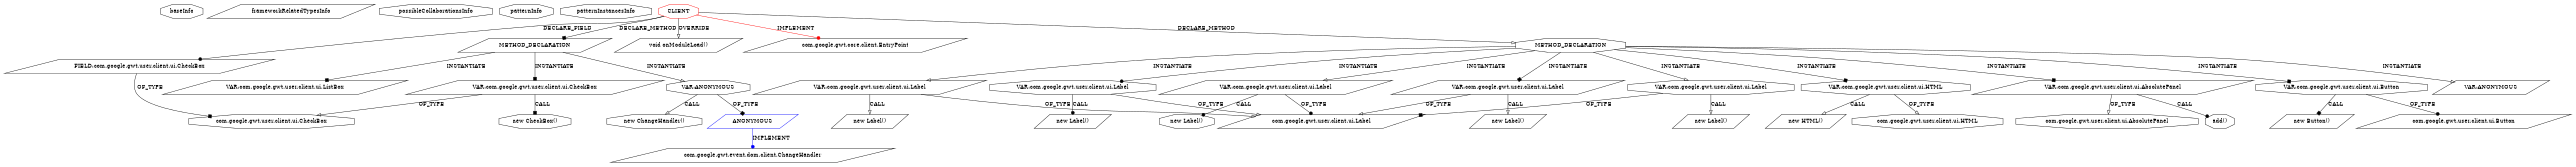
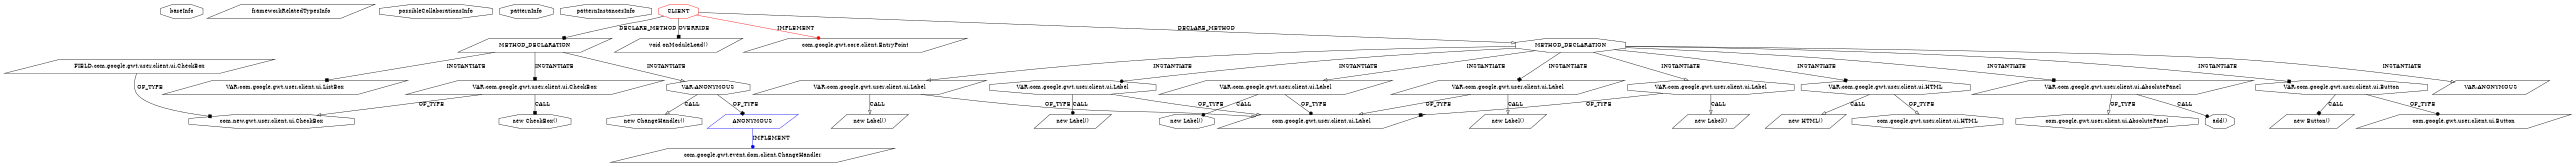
  digraph {
    node [shape=parallelogram isFrameworkType=false vertexType=VARIABLE_EXPRESION]
    edge [arrowhead=onormal]
    baseInfo [category=pattern graphId=476 isAnonymous=false possibleRelation=true shape=octagon isFrameworkType="" vertexType=""]
    frameworkRelatedTypesInfo [0="com.google.gwt.core.client.EntryPoint" isFrameworkType="" vertexType=""]
    possibleCollaborationsInfo [0="476~INSTANTIATION-CLIENT_METHOD_DECLARATION-~com.google.gwt.core.client.EntryPoint ~com.google.gwt.event.dom.client.ChangeHandler ~false~true" shape=octagon isFrameworkType="" vertexType=""]
    patternInfo [frequency=2.0 patternRootClient=0 shape=octagon isFrameworkType="" vertexType=""]
    patternInstancesInfo [0="spydon-esiade~/spydon-esiade/esiade-master/src/net/esiade/client/Esiade.java~Esiade~4504" 1="DeannaSurma-Census~/DeannaSurma-Census/Census-master/src/com/cs4302/census/client/Census.java~Census~109" shape=octagon isFrameworkType="" vertexType=""]
    n6 [label="com.google.gwt.event.dom.client.ChangeHandler" vertexType=FRAMEWORK_INTERFACE_TYPE]
    n7 [color=blue label=ANONYMOUS vertexType=REFERENCE_ANONYMOUS_DECLARATION]
    n8 [label="VAR:ANONYMOUS" shape=octagon]
    n9 [label="new ChangeHandler()" shape=octagon vertexType=CONSTRUCTOR_CALL]
    n10 [label=METHOD_DECLARATION vertexType=CLIENT_METHOD_DECLARATION]
    n11 [label="VAR:com.google.gwt.user.client.ui.CheckBox"]
    n12 [label="VAR:com.google.gwt.user.client.ui.ListBox"]
-   n13 [label="com.google.gwt.user.client.ui.CheckBox" shape=octagon vertexType=FRAMEWORK_CLASS_TYPE]
+   n13 [label="com.new.gwt.user.client.ui.CheckBox" shape=octagon vertexType=FRAMEWORK_CLASS_TYPE]
    n14 [label="new CheckBox()" shape=octagon vertexType=CONSTRUCTOR_CALL]
    n15 [color=red label=CLIENT shape=octagon vertexType=ROOT_CLIENT_CLASS_DECLARATION]
    n16 [label="FIELD:com.google.gwt.user.client.ui.CheckBox" vertexType=FIELD_DECLARATION]
    n17 [label="void onModuleLoad()" vertexType=OVERRIDING_METHOD_DECLARATION]
    n18 [label="com.google.gwt.core.client.EntryPoint" vertexType=FRAMEWORK_INTERFACE_TYPE]
    n19 [label=METHOD_DECLARATION shape=octagon vertexType=CLIENT_METHOD_DECLARATION]
    n20 [label="VAR:com.google.gwt.user.client.ui.Label" shape=octagon]
    n21 [label="VAR:com.google.gwt.user.client.ui.Label"]
    n22 [label="VAR:com.google.gwt.user.client.ui.Label"]
    n23 [label="VAR:com.google.gwt.user.client.ui.Label"]
    n24 [label="VAR:com.google.gwt.user.client.ui.Label" shape=octagon]
    n25 [label="VAR:com.google.gwt.user.client.ui.HTML" shape=octagon]
    n26 [label="VAR:ANONYMOUS"]
    n27 [label="VAR:com.google.gwt.user.client.ui.AbsolutePanel"]
    n28 [label="VAR:com.google.gwt.user.client.ui.Button" shape=octagon]
    n29 [label="com.google.gwt.user.client.ui.Label" vertexType=FRAMEWORK_CLASS_TYPE]
    n30 [label="new Label()" vertexType=CONSTRUCTOR_CALL]
    n31 [label="new Label()" shape=octagon vertexType=CONSTRUCTOR_CALL]
    n32 [label="new Label()" vertexType=CONSTRUCTOR_CALL]
    n33 [label="new Label()" vertexType=CONSTRUCTOR_CALL]
    n34 [label="new Label()" vertexType=CONSTRUCTOR_CALL]
    n35 [label="new HTML()" vertexType=CONSTRUCTOR_CALL]
    n36 [label="com.google.gwt.user.client.ui.HTML" shape=octagon vertexType=FRAMEWORK_CLASS_TYPE]
    n37 [label="com.google.gwt.user.client.ui.AbsolutePanel" shape=octagon vertexType=FRAMEWORK_CLASS_TYPE]
    n38 [label="add()" shape=octagon vertexType=INSIDE_CALL]
    n39 [label="new Button()" vertexType=CONSTRUCTOR_CALL]
    n40 [label="com.google.gwt.user.client.ui.Button" vertexType=FRAMEWORK_CLASS_TYPE]
    n7 -> n6 [arrowhead=dot color=blue label=IMPLEMENT]
    n8 -> n7 [arrowhead=box label=OF_TYPE]
    n8 -> n9 [label=CALL]
    n10 -> n8 [label=INSTANTIATE]
    n10 -> n11 [arrowhead=box label=INSTANTIATE]
    n10 -> n12 [arrowhead=box label=INSTANTIATE]
    n11 -> n13 [label=OF_TYPE]
    n11 -> n14 [arrowhead=box label=CALL]
    n15 -> n10 [arrowhead=box label=DECLARE_METHOD]
-   n15 -> n16 [arrowhead=dot label=DECLARE_FIELD]
-   n15 -> n17 [label=OVERRIDE]
+   n15 -> n17 [arrowhead=box label=OVERRIDE]
    n15 -> n18 [arrowhead=dot color=red label=IMPLEMENT]
    n15 -> n19 [label=DECLARE_METHOD]
    n16 -> n13 [arrowhead=box label=OF_TYPE]
    n19 -> n20 [arrowhead=dot label=INSTANTIATE]
    n19 -> n21 [label=INSTANTIATE]
    n19 -> n22 [label=INSTANTIATE]
    n19 -> n23 [arrowhead=box label=INSTANTIATE]
    n19 -> n24 [label=INSTANTIATE]
    n19 -> n25 [arrowhead=box label=INSTANTIATE]
    n19 -> n26 [label=INSTANTIATE]
    n19 -> n27 [arrowhead=box label=INSTANTIATE]
    n19 -> n28 [arrowhead=box label=INSTANTIATE]
    n20 -> n29 [label=OF_TYPE]
    n20 -> n30 [arrowhead=dot label=CALL]
    n21 -> n29 [arrowhead=dot label=OF_TYPE]
    n21 -> n31 [arrowhead=dot label=CALL]
    n22 -> n29 [label=OF_TYPE]
    n22 -> n32 [label=CALL]
    n23 -> n29 [label=OF_TYPE]
    n23 -> n33 [label=CALL]
    n24 -> n29 [arrowhead=box label=OF_TYPE]
    n24 -> n34 [label=CALL]
    n25 -> n35 [label=CALL]
    n25 -> n36 [label=OF_TYPE]
    n27 -> n37 [label=OF_TYPE]
    n27 -> n38 [arrowhead=dot label=CALL]
    n28 -> n39 [arrowhead=box label=CALL]
    n28 -> n40 [arrowhead=dot label=OF_TYPE]
  }
